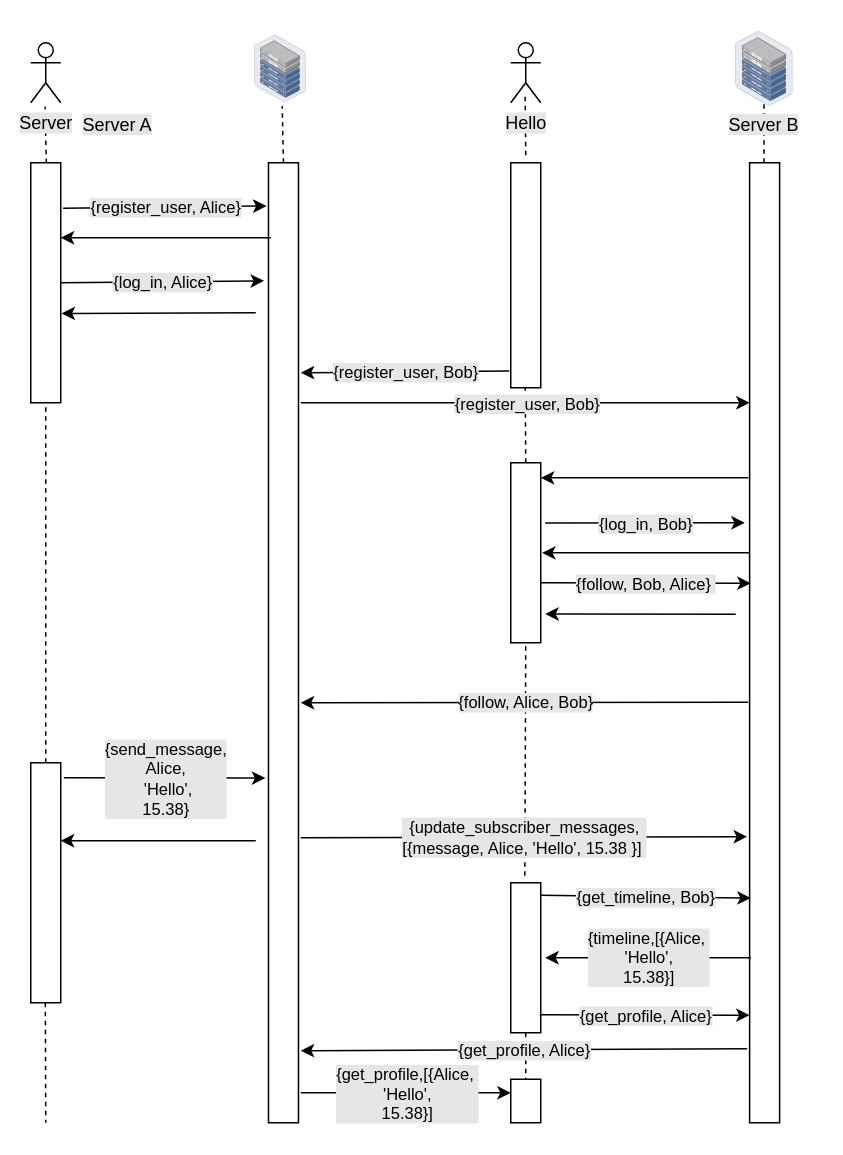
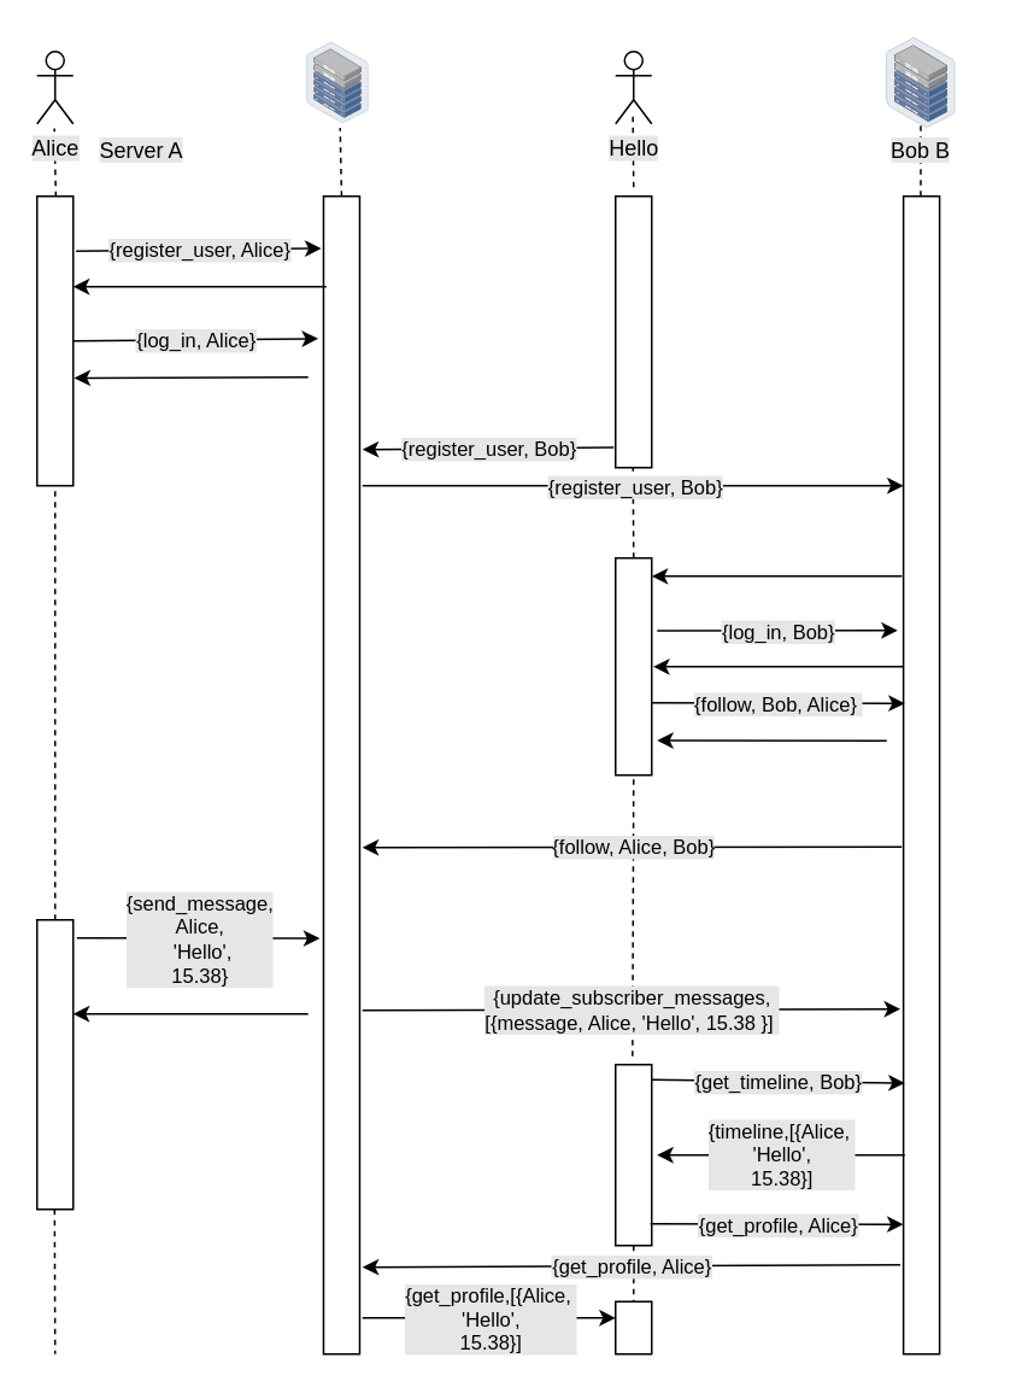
  <mxCell id="0" />
  <mxCell id="1" parent="0" />
  <mxCell id="2" value="" style="endArrow=none;dashed=1;html=1;startSize=6;endSize=6;exitX=0.5;exitY=1;exitDx=0;exitDy=0;" edge="1" parent="1" source="46"><mxGeometry width="50" height="50" relative="1" as="geometry"><mxPoint x="400" y="678" as="sourcePoint" /><mxPoint x="350" y="748" as="targetPoint" /></mxGeometry></mxCell>
  <mxCell id="3" value="" style="endArrow=none;dashed=1;html=1;startSize=6;endSize=6;entryX=0.5;entryY=1;entryDx=0;entryDy=0;exitX=0.469;exitY=-0.047;exitDx=0;exitDy=0;exitPerimeter=0;" edge="1" parent="1" source="46" target="26"><mxGeometry width="50" height="50" relative="1" as="geometry"><mxPoint x="350" y="578" as="sourcePoint" /><mxPoint x="340" y="268" as="targetPoint" /></mxGeometry></mxCell>
  <mxCell id="4" value="" style="endArrow=none;dashed=1;html=1;startSize=6;endSize=6;" edge="1" parent="1"><mxGeometry width="50" height="50" relative="1" as="geometry"><mxPoint x="350" y="103" as="sourcePoint" /><mxPoint x="349.58" y="63" as="targetPoint" /></mxGeometry></mxCell>
  <mxCell id="5" value="" style="endArrow=none;dashed=1;html=1;startSize=6;endSize=6;entryX=0.532;entryY=1.048;entryDx=0;entryDy=0;entryPerimeter=0;exitX=0.5;exitY=0;exitDx=0;exitDy=0;" edge="1" parent="1"><mxGeometry width="50" height="50" relative="1" as="geometry"><mxPoint x="30.41" y="108.34" as="sourcePoint" /><mxPoint x="29.593" y="70.5" as="targetPoint" /><Array as="points"><mxPoint x="29.93" y="88.34" /></Array></mxGeometry></mxCell>
  <mxCell id="6" value="" style="endArrow=none;dashed=1;html=1;startSize=6;endSize=6;entryX=0.532;entryY=1.048;entryDx=0;entryDy=0;entryPerimeter=0;" edge="1" parent="1"><mxGeometry width="50" height="50" relative="1" as="geometry"><mxPoint x="350" y="308" as="sourcePoint" /><mxPoint x="349.583" y="248" as="targetPoint" /></mxGeometry></mxCell>
- <mxCell id="7" value="&lt;span style=&quot;background-color: rgb(230, 230, 230);&quot;&gt;Server&lt;/span&gt;" style="shape=umlActor;verticalLabelPosition=bottom;verticalAlign=top;html=1;outlineConnect=0;" vertex="1" parent="1"><mxGeometry x="20" y="28" width="20" height="40" as="geometry" /></mxCell>
+ <mxCell id="7" value="&lt;span style=&quot;background-color: rgb(230, 230, 230);&quot;&gt;Alice&lt;/span&gt;" style="shape=umlActor;verticalLabelPosition=bottom;verticalAlign=top;html=1;outlineConnect=0;" vertex="1" parent="1"><mxGeometry x="20" y="28" width="20" height="40" as="geometry" /></mxCell>
  <mxCell id="8" value="&lt;span style=&quot;background-color: rgb(230, 230, 230);&quot;&gt;Hello&lt;/span&gt;" style="shape=umlActor;verticalLabelPosition=bottom;verticalAlign=top;html=1;outlineConnect=0;" vertex="1" parent="1"><mxGeometry x="340" y="28" width="20" height="40" as="geometry" /></mxCell>
  <mxCell id="9" value="" style="whiteSpace=wrap;html=1;verticalAlign=top;" vertex="1" parent="1"><mxGeometry x="20" y="108" width="20" height="160" as="geometry" /></mxCell>
  <mxCell id="10" value="" style="whiteSpace=wrap;html=1;verticalAlign=top;" vertex="1" parent="1"><mxGeometry x="340" y="108" width="20" height="150" as="geometry" /></mxCell>
  <mxCell id="11" value="" style="points=[];aspect=fixed;html=1;align=center;shadow=0;dashed=0;image;image=img/lib/allied_telesis/storage/Datacenter_Server_Half_Rack_ToR.svg;" vertex="1" parent="1"><mxGeometry x="169.24" y="23" width="34.63" height="45" as="geometry" /></mxCell>
  <mxCell id="12" value="" style="points=[];aspect=fixed;html=1;align=center;shadow=0;dashed=0;image;image=img/lib/allied_telesis/storage/Datacenter_Server_Half_Rack_ToR.svg;" vertex="1" parent="1"><mxGeometry x="490" y="20.5" width="38.48" height="50" as="geometry" /></mxCell>
  <mxCell id="13" value="" style="whiteSpace=wrap;html=1;verticalAlign=top;" vertex="1" parent="1"><mxGeometry x="178.48" y="108" width="20" height="640" as="geometry" /></mxCell>
  <mxCell id="14" value="" style="endArrow=classic;html=1;startSize=6;endSize=6;exitX=1.08;exitY=0.19;exitDx=0;exitDy=0;exitPerimeter=0;entryX=-0.064;entryY=0.045;entryDx=0;entryDy=0;entryPerimeter=0;" edge="1" parent="1" source="9" target="13"><mxGeometry relative="1" as="geometry"><mxPoint x="320" y="238" as="sourcePoint" /><mxPoint x="480" y="238" as="targetPoint" /></mxGeometry></mxCell>
  <mxCell id="15" value="{register_user, Alice}" style="edgeLabel;resizable=0;html=1;align=center;verticalAlign=middle;labelBackgroundColor=#E6E6E6;" connectable="0" vertex="1" parent="14"><mxGeometry relative="1" as="geometry" /></mxCell>
  <mxCell id="16" value="" style="endArrow=classic;html=1;startSize=6;endSize=6;exitX=0.076;exitY=0.078;exitDx=0;exitDy=0;exitPerimeter=0;" edge="1" parent="1" source="13"><mxGeometry width="50" height="50" relative="1" as="geometry"><mxPoint x="380" y="258" as="sourcePoint" /><mxPoint x="40" y="158" as="targetPoint" /></mxGeometry></mxCell>
  <mxCell id="17" value="" style="endArrow=classic;html=1;startSize=6;endSize=6;exitX=1;exitY=0.5;exitDx=0;exitDy=0;entryX=-0.148;entryY=0.123;entryDx=0;entryDy=0;entryPerimeter=0;" edge="1" parent="1" source="9" target="13"><mxGeometry relative="1" as="geometry"><mxPoint x="51.6" y="148.4" as="sourcePoint" /><mxPoint x="189.28" y="147.6" as="targetPoint" /></mxGeometry></mxCell>
  <mxCell id="18" value="{log_in, Alice}" style="edgeLabel;resizable=0;html=1;align=center;verticalAlign=middle;labelBackgroundColor=#E6E6E6;" connectable="0" vertex="1" parent="17"><mxGeometry relative="1" as="geometry" /></mxCell>
  <mxCell id="19" value="" style="endArrow=classic;html=1;startSize=6;endSize=6;entryX=1.026;entryY=0.628;entryDx=0;entryDy=0;entryPerimeter=0;" edge="1" parent="1" target="9"><mxGeometry width="50" height="50" relative="1" as="geometry"><mxPoint x="170" y="208" as="sourcePoint" /><mxPoint x="50.8" y="167.6" as="targetPoint" /></mxGeometry></mxCell>
  <mxCell id="20" value="" style="endArrow=classic;html=1;startSize=6;endSize=6;exitX=-0.05;exitY=0.926;exitDx=0;exitDy=0;exitPerimeter=0;" edge="1" parent="1" source="10"><mxGeometry relative="1" as="geometry"><mxPoint x="250" y="238" as="sourcePoint" /><mxPoint x="200" y="248" as="targetPoint" /></mxGeometry></mxCell>
  <mxCell id="21" value="{register_user, Bob}" style="edgeLabel;resizable=0;html=1;align=center;verticalAlign=middle;labelBackgroundColor=#E6E6E6;" connectable="0" vertex="1" parent="20"><mxGeometry relative="1" as="geometry" /></mxCell>
  <mxCell id="22" value="" style="whiteSpace=wrap;html=1;verticalAlign=top;" vertex="1" parent="1"><mxGeometry x="499.24" y="108" width="20" height="640" as="geometry" /></mxCell>
  <mxCell id="23" value="" style="endArrow=classic;html=1;startSize=6;endSize=6;entryX=0;entryY=0.25;entryDx=0;entryDy=0;" edge="1" parent="1" target="22"><mxGeometry relative="1" as="geometry"><mxPoint x="200" y="268" as="sourcePoint" /><mxPoint x="210" y="258" as="targetPoint" /></mxGeometry></mxCell>
  <mxCell id="24" value="{register_user, Bob}" style="edgeLabel;resizable=0;html=1;align=center;verticalAlign=middle;labelBackgroundColor=#E6E6E6;" connectable="0" vertex="1" parent="23"><mxGeometry relative="1" as="geometry" /></mxCell>
  <mxCell id="25" value="" style="endArrow=none;dashed=1;html=1;startSize=6;endSize=6;entryX=0.532;entryY=1.048;entryDx=0;entryDy=0;entryPerimeter=0;exitX=0.5;exitY=0;exitDx=0;exitDy=0;" edge="1" parent="1" source="13" target="11"><mxGeometry width="50" height="50" relative="1" as="geometry"><mxPoint x="300" y="268" as="sourcePoint" /><mxPoint x="350" y="218" as="targetPoint" /><Array as="points"><mxPoint x="188" y="88" /></Array></mxGeometry></mxCell>
  <mxCell id="26" value="" style="whiteSpace=wrap;html=1;verticalAlign=top;" vertex="1" parent="1"><mxGeometry x="340" y="308" width="20" height="120" as="geometry" /></mxCell>
  <mxCell id="27" value="" style="endArrow=classic;html=1;startSize=6;endSize=6;exitX=0.036;exitY=0.177;exitDx=0;exitDy=0;exitPerimeter=0;entryX=1.04;entryY=0.31;entryDx=0;entryDy=0;entryPerimeter=0;" edge="1" parent="1"><mxGeometry width="50" height="50" relative="1" as="geometry"><mxPoint x="498.4" y="318" as="sourcePoint" /><mxPoint x="360" y="318.04" as="targetPoint" /></mxGeometry></mxCell>
  <mxCell id="28" value="&lt;span style=&quot;background-color: rgb(230, 230, 230);&quot;&gt;Server A&lt;/span&gt;" style="text;html=1;strokeColor=none;fillColor=none;align=center;verticalAlign=middle;whiteSpace=wrap;rounded=0;" vertex="1" parent="1"><mxGeometry x="48.48" y="68" width="60" height="30" as="geometry" /></mxCell>
  <mxCell id="29" value="" style="endArrow=none;dashed=1;html=1;startSize=6;endSize=6;" edge="1" parent="1"><mxGeometry width="50" height="50" relative="1" as="geometry"><mxPoint x="508.82" y="108" as="sourcePoint" /><mxPoint x="508.82" y="68" as="targetPoint" /></mxGeometry></mxCell>
- <mxCell id="30" value="&lt;span style=&quot;background-color: rgb(230, 230, 230);&quot;&gt;Server B&lt;/span&gt;" style="text;html=1;strokeColor=none;fillColor=none;align=center;verticalAlign=middle;whiteSpace=wrap;rounded=0;" vertex="1" parent="1"><mxGeometry x="479.24" y="68" width="60" height="30" as="geometry" /></mxCell>
+ <mxCell id="30" value="&lt;span style=&quot;background-color: rgb(230, 230, 230);&quot;&gt;Bob B&lt;/span&gt;" style="text;html=1;strokeColor=none;fillColor=none;align=center;verticalAlign=middle;whiteSpace=wrap;rounded=0;" vertex="1" parent="1"><mxGeometry x="479.24" y="68" width="60" height="30" as="geometry" /></mxCell>
  <mxCell id="31" value="" style="endArrow=classic;html=1;startSize=6;endSize=6;exitX=1.15;exitY=0.335;exitDx=0;exitDy=0;exitPerimeter=0;" edge="1" parent="1" source="26"><mxGeometry relative="1" as="geometry"><mxPoint x="350" y="268" as="sourcePoint" /><mxPoint x="496" y="348" as="targetPoint" /></mxGeometry></mxCell>
  <mxCell id="32" value="{log_in, Bob}" style="edgeLabel;resizable=0;html=1;align=center;verticalAlign=middle;labelBackgroundColor=#E6E6E6;" connectable="0" vertex="1" parent="31"><mxGeometry relative="1" as="geometry" /></mxCell>
  <mxCell id="33" value="" style="endArrow=classic;html=1;startSize=6;endSize=6;entryX=1.04;entryY=0.31;entryDx=0;entryDy=0;entryPerimeter=0;" edge="1" parent="1"><mxGeometry width="50" height="50" relative="1" as="geometry"><mxPoint x="499" y="368" as="sourcePoint" /><mxPoint x="360.84" y="368.04" as="targetPoint" /></mxGeometry></mxCell>
  <mxCell id="34" value="" style="endArrow=classic;html=1;startSize=6;endSize=6;entryX=0.038;entryY=0.438;entryDx=0;entryDy=0;entryPerimeter=0;" edge="1" parent="1" target="22"><mxGeometry relative="1" as="geometry"><mxPoint x="360" y="388" as="sourcePoint" /><mxPoint x="460" y="388" as="targetPoint" /></mxGeometry></mxCell>
  <mxCell id="35" value="{follow, Bob, Alice}&amp;nbsp;" style="edgeLabel;resizable=0;html=1;align=center;verticalAlign=middle;labelBackgroundColor=#E6E6E6;" connectable="0" vertex="1" parent="34"><mxGeometry relative="1" as="geometry" /></mxCell>
  <mxCell id="36" value="" style="endArrow=classic;html=1;startSize=6;endSize=6;entryX=1.15;entryY=0.84;entryDx=0;entryDy=0;entryPerimeter=0;" edge="1" parent="1" target="26"><mxGeometry width="50" height="50" relative="1" as="geometry"><mxPoint x="490" y="409" as="sourcePoint" /><mxPoint x="370.84" y="378.04" as="targetPoint" /></mxGeometry></mxCell>
  <mxCell id="37" value="" style="endArrow=classic;html=1;startSize=6;endSize=6;exitX=-0.045;exitY=0.562;exitDx=0;exitDy=0;exitPerimeter=0;" edge="1" parent="1" source="22"><mxGeometry relative="1" as="geometry"><mxPoint x="290" y="468" as="sourcePoint" /><mxPoint x="200" y="468" as="targetPoint" /></mxGeometry></mxCell>
  <mxCell id="38" value="{follow, Alice, Bob}" style="edgeLabel;resizable=0;html=1;align=center;verticalAlign=middle;labelBackgroundColor=#E6E6E6;" connectable="0" vertex="1" parent="37"><mxGeometry relative="1" as="geometry" /></mxCell>
  <mxCell id="39" value="" style="endArrow=none;dashed=1;html=1;startSize=6;endSize=6;entryX=0.5;entryY=1;entryDx=0;entryDy=0;" edge="1" parent="1" target="9"><mxGeometry width="50" height="50" relative="1" as="geometry"><mxPoint x="30" y="508" as="sourcePoint" /><mxPoint x="370" y="308" as="targetPoint" /></mxGeometry></mxCell>
  <mxCell id="40" value="" style="whiteSpace=wrap;html=1;verticalAlign=top;" vertex="1" parent="1"><mxGeometry x="20" y="508" width="20" height="160" as="geometry" /></mxCell>
  <mxCell id="41" value="" style="endArrow=classic;html=1;startSize=6;endSize=6;exitX=1.102;exitY=0.063;exitDx=0;exitDy=0;exitPerimeter=0;entryX=-0.103;entryY=0.641;entryDx=0;entryDy=0;entryPerimeter=0;" edge="1" parent="1" source="40" target="13"><mxGeometry relative="1" as="geometry"><mxPoint x="90" y="488" as="sourcePoint" /><mxPoint x="190" y="488" as="targetPoint" /></mxGeometry></mxCell>
  <mxCell id="42" value="{send_message, &lt;br&gt;Alice,&lt;br&gt;&amp;nbsp;'Hello', &lt;br&gt;15.38}" style="edgeLabel;resizable=0;html=1;align=center;verticalAlign=middle;labelBackgroundColor=#E6E6E6;textDirection=ltr;" connectable="0" vertex="1" parent="41"><mxGeometry relative="1" as="geometry" /></mxCell>
  <mxCell id="43" value="" style="endArrow=classic;html=1;startSize=6;endSize=6;entryX=1;entryY=0.25;entryDx=0;entryDy=0;" edge="1" parent="1"><mxGeometry width="50" height="50" relative="1" as="geometry"><mxPoint x="170" y="560" as="sourcePoint" /><mxPoint x="40" y="560" as="targetPoint" /></mxGeometry></mxCell>
  <mxCell id="44" value="" style="endArrow=classic;html=1;startSize=6;endSize=6;entryX=-0.083;entryY=0.702;entryDx=0;entryDy=0;entryPerimeter=0;" edge="1" parent="1" target="22"><mxGeometry relative="1" as="geometry"><mxPoint x="200" y="558" as="sourcePoint" /><mxPoint x="360" y="558" as="targetPoint" /></mxGeometry></mxCell>
  <mxCell id="45" value="{update_subscriber_messages, &lt;br&gt;[{message, Alice, 'Hello', 15.38 }]&amp;nbsp;" style="edgeLabel;resizable=0;html=1;align=center;verticalAlign=middle;labelBackgroundColor=#E6E6E6;" connectable="0" vertex="1" parent="44"><mxGeometry relative="1" as="geometry" /></mxCell>
  <mxCell id="46" value="" style="rounded=0;whiteSpace=wrap;html=1;labelBackgroundColor=#E6E6E6;" vertex="1" parent="1"><mxGeometry x="340" y="588" width="20" height="100" as="geometry" /></mxCell>
  <mxCell id="47" value="" style="endArrow=classic;html=1;startSize=6;endSize=6;exitX=1;exitY=0.083;exitDx=0;exitDy=0;exitPerimeter=0;entryX=0.038;entryY=0.766;entryDx=0;entryDy=0;entryPerimeter=0;" edge="1" parent="1" source="46" target="22"><mxGeometry relative="1" as="geometry"><mxPoint x="320" y="538" as="sourcePoint" /><mxPoint x="420" y="538" as="targetPoint" /></mxGeometry></mxCell>
  <mxCell id="48" value="{get_timeline, Bob}" style="edgeLabel;resizable=0;html=1;align=center;verticalAlign=middle;labelBackgroundColor=#E6E6E6;" connectable="0" vertex="1" parent="47"><mxGeometry relative="1" as="geometry" /></mxCell>
  <mxCell id="49" value="" style="endArrow=classic;html=1;startSize=6;endSize=6;exitX=0.038;exitY=0.828;exitDx=0;exitDy=0;exitPerimeter=0;" edge="1" parent="1" source="22"><mxGeometry relative="1" as="geometry"><mxPoint x="320" y="538" as="sourcePoint" /><mxPoint x="363" y="638" as="targetPoint" /></mxGeometry></mxCell>
  <mxCell id="50" value="{timeline,[{Alice,&amp;nbsp;&lt;br&gt;'Hello',&lt;br&gt;15.38}]" style="edgeLabel;resizable=0;html=1;align=center;verticalAlign=middle;labelBackgroundColor=#E6E6E6;" connectable="0" vertex="1" parent="49"><mxGeometry relative="1" as="geometry" /></mxCell>
  <mxCell id="51" value="" style="endArrow=classic;html=1;startSize=6;endSize=6;exitX=1;exitY=0.083;exitDx=0;exitDy=0;exitPerimeter=0;entryX=0.038;entryY=0.766;entryDx=0;entryDy=0;entryPerimeter=0;" edge="1" parent="1"><mxGeometry relative="1" as="geometry"><mxPoint x="359.24" y="676" as="sourcePoint" /><mxPoint x="499.24" y="676.28" as="targetPoint" /></mxGeometry></mxCell>
  <mxCell id="52" value="{get_profile, Alice}" style="edgeLabel;resizable=0;html=1;align=center;verticalAlign=middle;labelBackgroundColor=#E6E6E6;" connectable="0" vertex="1" parent="51"><mxGeometry relative="1" as="geometry" /></mxCell>
  <mxCell id="53" value="" style="endArrow=classic;html=1;startSize=6;endSize=6;exitX=-0.082;exitY=0.951;exitDx=0;exitDy=0;exitPerimeter=0;" edge="1" parent="1"><mxGeometry relative="1" as="geometry"><mxPoint x="497.6" y="698.64" as="sourcePoint" /><mxPoint x="200" y="700" as="targetPoint" /></mxGeometry></mxCell>
  <mxCell id="54" value="{get_profile, Alice}" style="edgeLabel;resizable=0;html=1;align=center;verticalAlign=middle;labelBackgroundColor=#E6E6E6;" connectable="0" vertex="1" parent="53"><mxGeometry relative="1" as="geometry" /></mxCell>
  <mxCell id="55" value="" style="rounded=0;whiteSpace=wrap;html=1;labelBackgroundColor=#E6E6E6;" vertex="1" parent="1"><mxGeometry x="340" y="719" width="20" height="29" as="geometry" /></mxCell>
  <mxCell id="56" value="" style="endArrow=classic;html=1;startSize=6;endSize=6;" edge="1" parent="1"><mxGeometry relative="1" as="geometry"><mxPoint x="200" y="728" as="sourcePoint" /><mxPoint x="340" y="728" as="targetPoint" /></mxGeometry></mxCell>
  <mxCell id="57" value="{get_profile,[{Alice,&amp;nbsp;&lt;br&gt;'Hello',&lt;br&gt;15.38}]" style="edgeLabel;resizable=0;html=1;align=center;verticalAlign=middle;labelBackgroundColor=#E6E6E6;" connectable="0" vertex="1" parent="56"><mxGeometry relative="1" as="geometry" /></mxCell>
  <mxCell id="58" value="" style="endArrow=none;dashed=1;html=1;startSize=6;endSize=6;exitX=0.5;exitY=1;exitDx=0;exitDy=0;" edge="1" parent="1"><mxGeometry width="50" height="50" relative="1" as="geometry"><mxPoint x="29.71" y="668" as="sourcePoint" /><mxPoint x="30" y="748" as="targetPoint" /></mxGeometry></mxCell>
